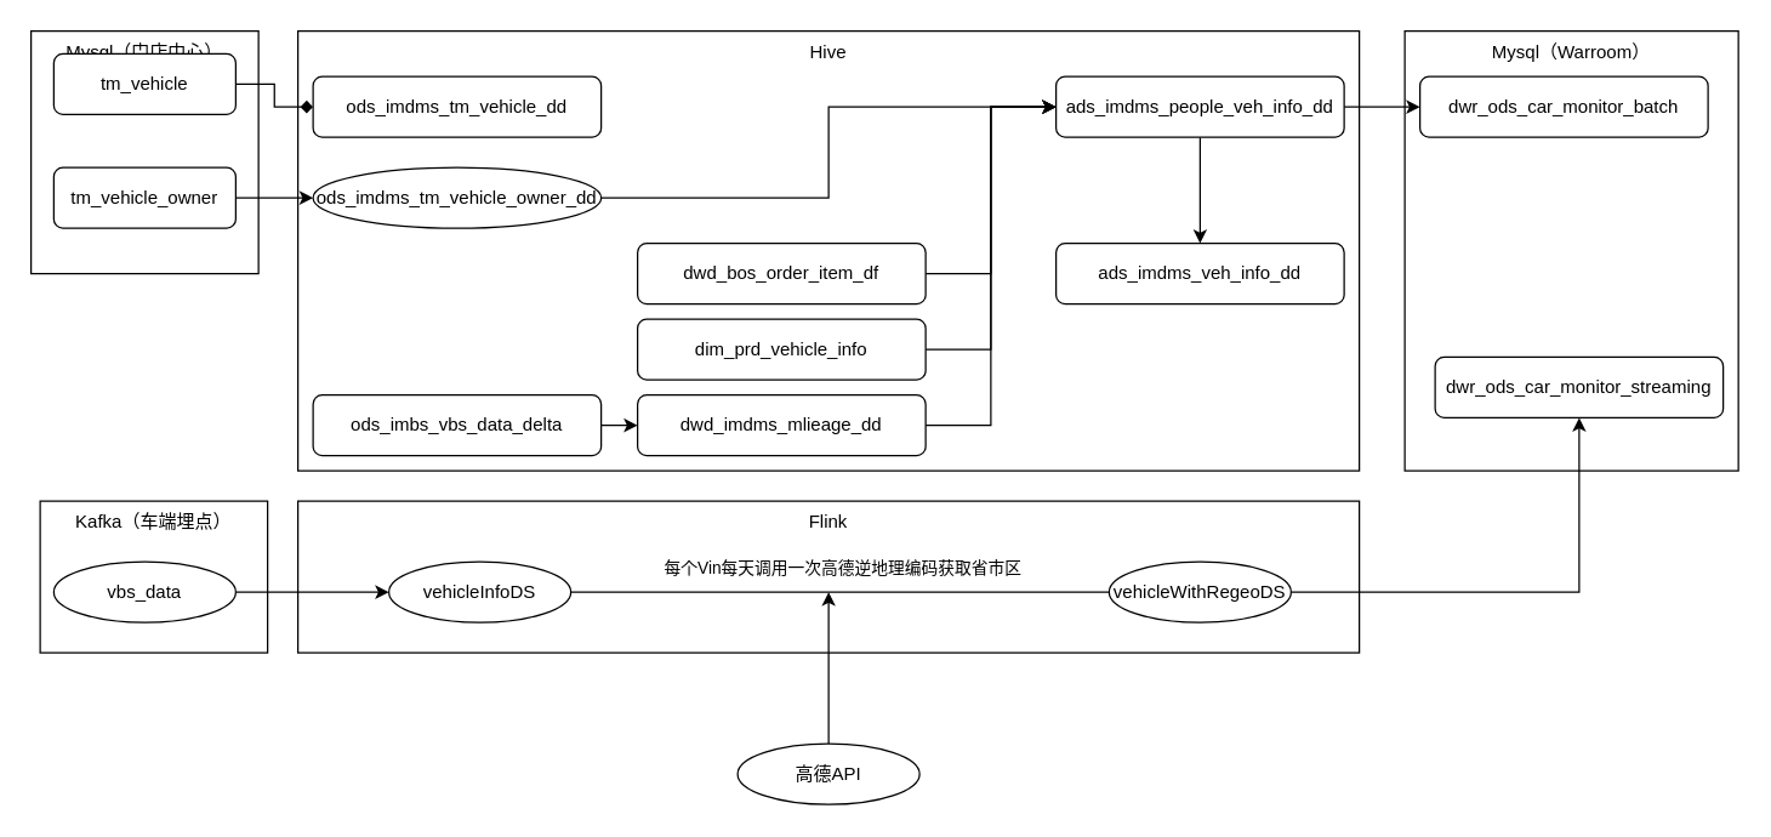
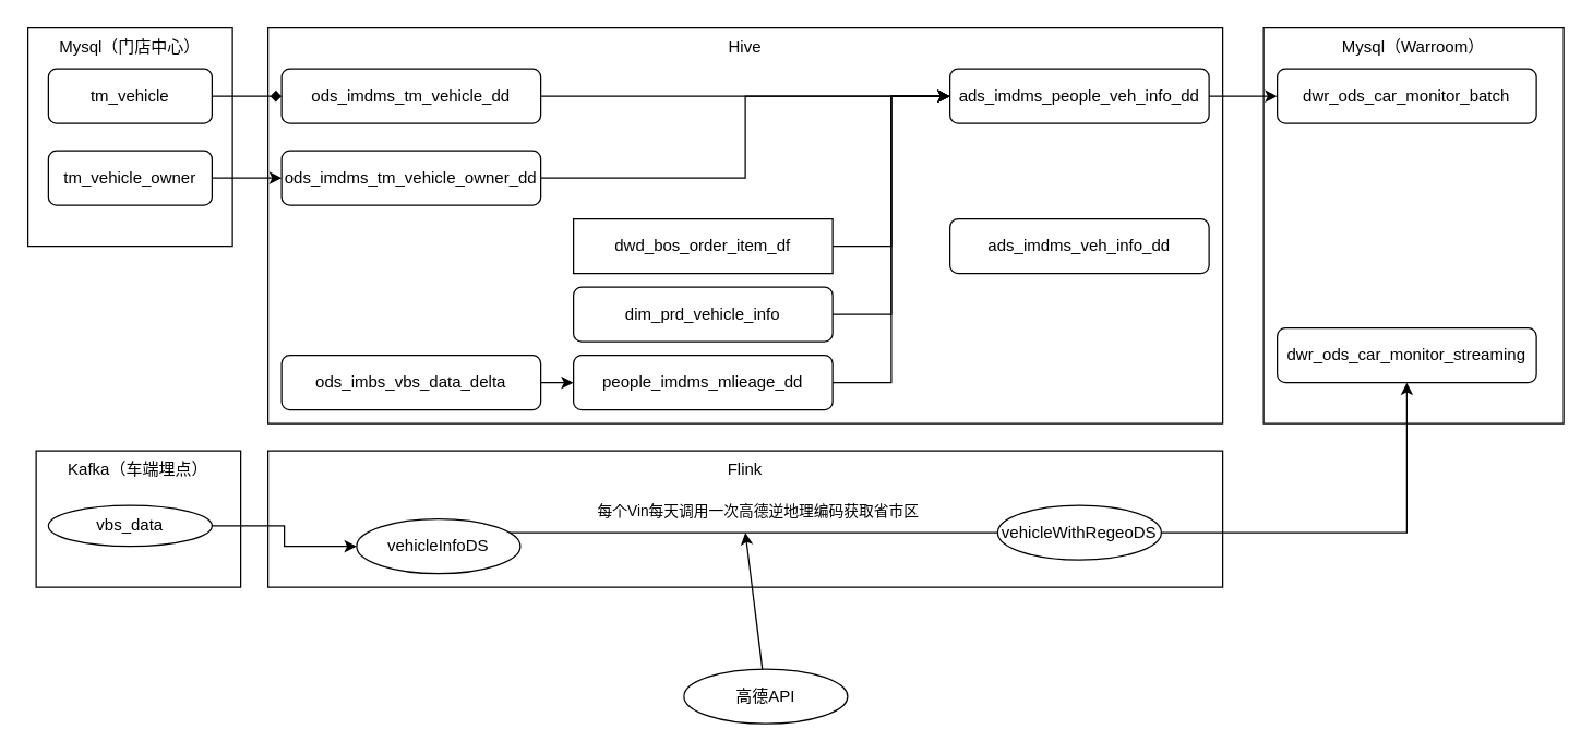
  <mxCell id="0" />
  <mxCell id="1" parent="0" />
  <mxCell id="2" value="Flink" style="rounded=0;whiteSpace=wrap;html=1;verticalAlign=top;" vertex="1" parent="1"><mxGeometry x="196" y="330" width="700" height="100" as="geometry" /></mxCell>
  <mxCell id="3" value="Hive" style="rounded=0;whiteSpace=wrap;html=1;verticalAlign=top;" vertex="1" parent="1"><mxGeometry x="196" y="20" width="700" height="290" as="geometry" /></mxCell>
  <mxCell id="4" value="Mysql（门店中心）" style="rounded=0;whiteSpace=wrap;html=1;verticalAlign=top;" vertex="1" parent="1"><mxGeometry x="20" y="20" width="150" height="160" as="geometry" /></mxCell>
  <mxCell id="5" value="Mysql（Warroom）" style="rounded=0;whiteSpace=wrap;html=1;verticalAlign=top;" vertex="1" parent="1"><mxGeometry x="926" y="20" width="220" height="290" as="geometry" /></mxCell>
  <mxCell id="6" style="edgeStyle=orthogonalEdgeStyle;rounded=0;orthogonalLoop=1;jettySize=auto;html=1;entryX=0;entryY=0.5;entryDx=0;entryDy=0;endArrow=diamond;" edge="1" parent="1" source="7" target="11"><mxGeometry relative="1" as="geometry" /></mxCell>
- <mxCell id="7" value="tm_vehicle" style="rounded=1;whiteSpace=wrap;html=1;" vertex="1" parent="1"><mxGeometry x="35" y="35" width="120" height="40" as="geometry" /></mxCell>
+ <mxCell id="7" value="tm_vehicle" style="rounded=1;whiteSpace=wrap;html=1;" vertex="1" parent="1"><mxGeometry x="35" y="50" width="120" height="40" as="geometry" /></mxCell>
  <mxCell id="8" style="edgeStyle=orthogonalEdgeStyle;rounded=0;orthogonalLoop=1;jettySize=auto;html=1;" edge="1" parent="1" source="9" target="13"><mxGeometry relative="1" as="geometry" /></mxCell>
  <mxCell id="9" value="tm_vehicle_owner" style="rounded=1;whiteSpace=wrap;html=1;" vertex="1" parent="1"><mxGeometry x="35" y="110" width="120" height="40" as="geometry" /></mxCell>
+ <mxCell id="10" style="edgeStyle=orthogonalEdgeStyle;rounded=0;orthogonalLoop=1;jettySize=auto;html=1;entryX=0;entryY=0.5;entryDx=0;entryDy=0;" edge="1" parent="1" source="11" target="24"><mxGeometry relative="1" as="geometry" /></mxCell>
  <mxCell id="11" value="ods_imdms_tm_vehicle_dd" style="rounded=1;whiteSpace=wrap;html=1;" vertex="1" parent="1"><mxGeometry x="206" y="50" width="190" height="40" as="geometry" /></mxCell>
  <mxCell id="12" style="edgeStyle=orthogonalEdgeStyle;rounded=0;orthogonalLoop=1;jettySize=auto;html=1;entryX=0;entryY=0.5;entryDx=0;entryDy=0;" edge="1" parent="1" source="13" target="24"><mxGeometry relative="1" as="geometry" /></mxCell>
- <mxCell id="13" value="ods_imdms_tm_vehicle_owner_dd" style="ellipse;whiteSpace=wrap;html=1;" vertex="1" parent="1"><mxGeometry x="206" y="110" width="190" height="40" as="geometry" /></mxCell>
+ <mxCell id="13" value="ods_imdms_tm_vehicle_owner_dd" style="rounded=1;whiteSpace=wrap;html=1;" vertex="1" parent="1"><mxGeometry x="206" y="110" width="190" height="40" as="geometry" /></mxCell>
  <mxCell id="14" style="edgeStyle=orthogonalEdgeStyle;rounded=0;orthogonalLoop=1;jettySize=auto;html=1;entryX=0;entryY=0.5;entryDx=0;entryDy=0;" edge="1" parent="1" source="15" target="24"><mxGeometry relative="1" as="geometry" /></mxCell>
- <mxCell id="15" value="dwd_imdms_mlieage_dd" style="rounded=1;whiteSpace=wrap;html=1;" vertex="1" parent="1"><mxGeometry x="420" y="260" width="190" height="40" as="geometry" /></mxCell>
+ <mxCell id="15" value="people_imdms_mlieage_dd" style="rounded=1;whiteSpace=wrap;html=1;" vertex="1" parent="1"><mxGeometry x="420" y="260" width="190" height="40" as="geometry" /></mxCell>
  <mxCell id="16" style="edgeStyle=orthogonalEdgeStyle;rounded=0;orthogonalLoop=1;jettySize=auto;html=1;entryX=0;entryY=0.5;entryDx=0;entryDy=0;" edge="1" parent="1" source="17" target="15"><mxGeometry relative="1" as="geometry" /></mxCell>
  <mxCell id="17" value="ods_imbs_vbs_data_delta" style="rounded=1;whiteSpace=wrap;html=1;" vertex="1" parent="1"><mxGeometry x="206" y="260" width="190" height="40" as="geometry" /></mxCell>
  <mxCell id="18" style="edgeStyle=orthogonalEdgeStyle;rounded=0;orthogonalLoop=1;jettySize=auto;html=1;entryX=0;entryY=0.5;entryDx=0;entryDy=0;" edge="1" parent="1" source="19" target="24"><mxGeometry relative="1" as="geometry" /></mxCell>
  <mxCell id="19" value="dim_prd_vehicle_info" style="rounded=1;whiteSpace=wrap;html=1;" vertex="1" parent="1"><mxGeometry x="420" y="210" width="190" height="40" as="geometry" /></mxCell>
  <mxCell id="20" style="edgeStyle=orthogonalEdgeStyle;rounded=0;orthogonalLoop=1;jettySize=auto;html=1;entryX=0;entryY=0.5;entryDx=0;entryDy=0;" edge="1" parent="1" source="21" target="24"><mxGeometry relative="1" as="geometry" /></mxCell>
- <mxCell id="21" value="dwd_bos_order_item_df" style="rounded=1;whiteSpace=wrap;html=1;" vertex="1" parent="1"><mxGeometry x="420" y="160" width="190" height="40" as="geometry" /></mxCell>
- <mxCell id="22" style="edgeStyle=orthogonalEdgeStyle;rounded=0;orthogonalLoop=1;jettySize=auto;html=1;entryX=0.5;entryY=0;entryDx=0;entryDy=0;" edge="1" parent="1" source="24" target="25"><mxGeometry relative="1" as="geometry" /></mxCell>
+ <mxCell id="21" value="dwd_bos_order_item_df" style="whiteSpace=wrap;html=1;rounded=0;" vertex="1" parent="1"><mxGeometry x="420" y="160" width="190" height="40" as="geometry" /></mxCell>
  <mxCell id="23" style="edgeStyle=orthogonalEdgeStyle;rounded=0;orthogonalLoop=1;jettySize=auto;html=1;entryX=0;entryY=0.5;entryDx=0;entryDy=0;" edge="1" parent="1" source="24" target="26"><mxGeometry relative="1" as="geometry" /></mxCell>
  <mxCell id="24" value="ads_imdms_people_veh_info_dd" style="rounded=1;whiteSpace=wrap;html=1;" vertex="1" parent="1"><mxGeometry x="696" y="50" width="190" height="40" as="geometry" /></mxCell>
  <mxCell id="25" value="ads_imdms_veh_info_dd" style="rounded=1;whiteSpace=wrap;html=1;" vertex="1" parent="1"><mxGeometry x="696" y="160" width="190" height="40" as="geometry" /></mxCell>
  <mxCell id="26" value="dwr_ods_car_monitor_batch" style="rounded=1;whiteSpace=wrap;html=1;" vertex="1" parent="1"><mxGeometry x="936" y="50" width="190" height="40" as="geometry" /></mxCell>
  <mxCell id="27" value="Kafka（车端埋点）" style="rounded=0;whiteSpace=wrap;html=1;verticalAlign=top;" vertex="1" parent="1"><mxGeometry x="26" y="330" width="150" height="100" as="geometry" /></mxCell>
  <mxCell id="28" style="edgeStyle=orthogonalEdgeStyle;rounded=0;orthogonalLoop=1;jettySize=auto;html=1;entryX=0;entryY=0.5;entryDx=0;entryDy=0;" edge="1" parent="1" source="29" target="31"><mxGeometry relative="1" as="geometry" /></mxCell>
- <mxCell id="29" value="vbs_data" style="ellipse;whiteSpace=wrap;html=1;" vertex="1" parent="1"><mxGeometry x="35" y="370" width="120" height="40" as="geometry" /></mxCell>
+ <mxCell id="29" value="vbs_data" style="ellipse;whiteSpace=wrap;html=1;" vertex="1" parent="1"><mxGeometry x="35" y="370" width="120" height="30" as="geometry" /></mxCell>
  <mxCell id="30" style="edgeStyle=orthogonalEdgeStyle;rounded=0;orthogonalLoop=1;jettySize=auto;html=1;entryX=0;entryY=0.5;entryDx=0;entryDy=0;" edge="1" parent="1" source="31" target="33"><mxGeometry relative="1" as="geometry"><Array as="points"><mxPoint x="826" y="390" /><mxPoint x="826" y="390" /></Array></mxGeometry></mxCell>
- <mxCell id="31" value="vehicleInfoDS" style="ellipse;whiteSpace=wrap;html=1;" vertex="1" parent="1"><mxGeometry x="256" y="370" width="120" height="40" as="geometry" /></mxCell>
+ <mxCell id="31" value="vehicleInfoDS" style="ellipse;whiteSpace=wrap;html=1;" vertex="1" parent="1"><mxGeometry x="261" y="380" width="120" height="40" as="geometry" /></mxCell>
  <mxCell id="32" style="edgeStyle=orthogonalEdgeStyle;rounded=0;orthogonalLoop=1;jettySize=auto;html=1;entryX=0.5;entryY=1;entryDx=0;entryDy=0;" edge="1" parent="1" source="33" target="37"><mxGeometry relative="1" as="geometry" /></mxCell>
  <mxCell id="33" value="vehicleWithRegeoDS" style="ellipse;whiteSpace=wrap;html=1;" vertex="1" parent="1"><mxGeometry x="731" y="370" width="120" height="40" as="geometry" /></mxCell>
  <mxCell id="34" style="rounded=0;orthogonalLoop=1;jettySize=auto;html=1;" edge="1" parent="1" source="35"><mxGeometry relative="1" as="geometry"><mxPoint x="546" y="390" as="targetPoint" /></mxGeometry></mxCell>
- <mxCell id="35" value="高德API" style="ellipse;whiteSpace=wrap;html=1;" vertex="1" parent="1"><mxGeometry x="486" y="490" width="120" height="40" as="geometry" /></mxCell>
+ <mxCell id="35" value="高德API" style="ellipse;whiteSpace=wrap;html=1;" vertex="1" parent="1"><mxGeometry x="501" y="490" width="120" height="40" as="geometry" /></mxCell>
  <mxCell id="36" value="&lt;span style=&quot;color: rgb(0, 0, 0); font-family: helvetica; font-size: 11px; font-style: normal; font-weight: 400; letter-spacing: normal; text-align: center; text-indent: 0px; text-transform: none; word-spacing: 0px; background-color: rgb(255, 255, 255); display: inline; float: none;&quot;&gt;每个Vin每天调用一次高德逆地理编码获取省市区&lt;/span&gt;" style="text;whiteSpace=wrap;html=1;" vertex="1" parent="1"><mxGeometry x="436" y="360" width="280" height="30" as="geometry" /></mxCell>
- <mxCell id="37" value="dwr_ods_car_monitor_streaming" style="rounded=1;whiteSpace=wrap;html=1;" vertex="1" parent="1"><mxGeometry x="946" y="235" width="190" height="40" as="geometry" /></mxCell>
+ <mxCell id="37" value="dwr_ods_car_monitor_streaming" style="rounded=1;whiteSpace=wrap;html=1;" vertex="1" parent="1"><mxGeometry x="936" y="240" width="190" height="40" as="geometry" /></mxCell>
